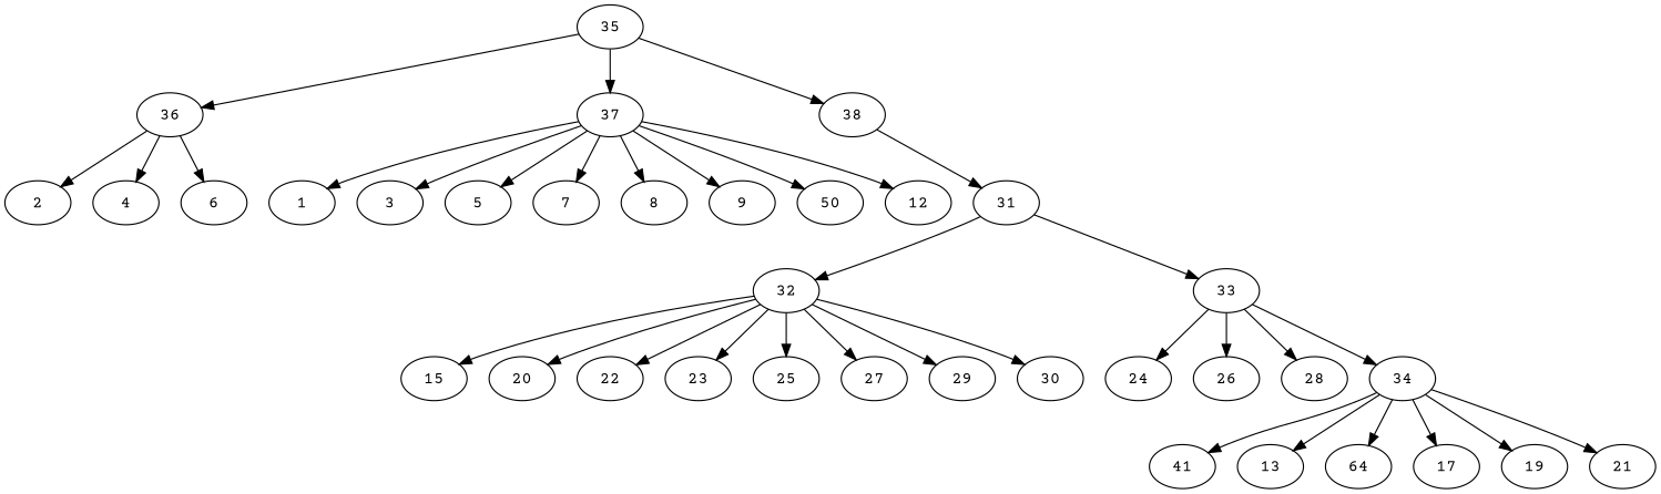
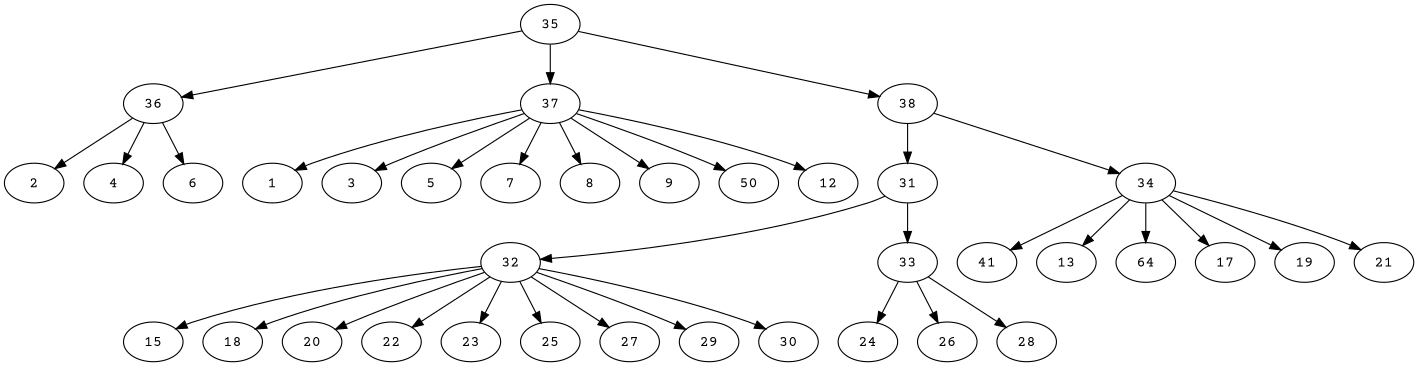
  digraph {
    fontname="Courier Prime"
    node [fontname="Courier Prime"]
    edge [fontname="Courier Prime"]
    31
    32
    33
    15
+   18
    20
    22
    23
    25
    27
    29
    30
    24
    26
    28
    n16 [label=41]
    34
    13
    n19 [label=64]
    17
    19
    21
    35
    36
    37
    38
    2
    4
    6
    1
    3
    5
    7
    8
    9
    n36 [label=50]
    12
    31 -> 32
    31 -> 33
    32 -> 15
+   32 -> 18
    32 -> 20
    32 -> 22
    32 -> 23
    32 -> 25
    32 -> 27
    32 -> 29
    32 -> 30
    33 -> 24
    33 -> 26
    33 -> 28
    34 -> n16
    34 -> 13
    34 -> n19
    34 -> 17
    34 -> 19
    34 -> 21
    35 -> 36
    35 -> 37
    35 -> 38
    36 -> 2
    36 -> 4
    36 -> 6
    37 -> 1
    37 -> 3
    37 -> 5
    37 -> 7
    37 -> 8
    37 -> 9
    37 -> n36
    37 -> 12
    38 -> 31
-   33 -> 34
+   38 -> 34
  }
